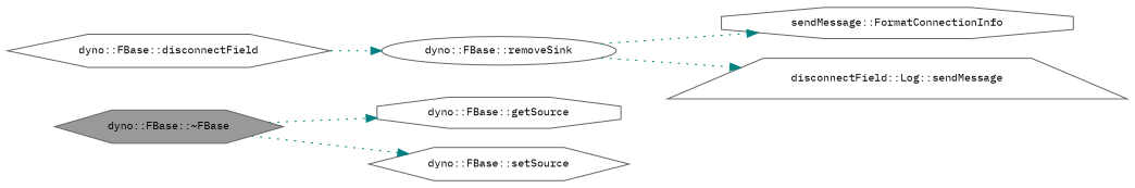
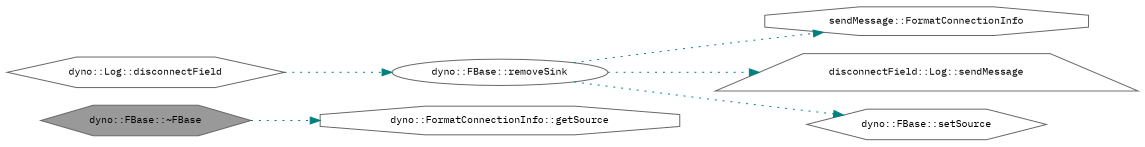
  digraph {
    fontname="IBM Plex Mono"
    rankdir=LR
    node [color=grey40 fillcolor=white fontname="IBM Plex Mono" fontsize=10 shape=hexagon style=filled]
    edge [color=teal fontname="IBM Plex Mono" fontsize=10 labelfontname=Helvetica labelfontsize=10 style=dotted]
    n1 [color=gray40 fillcolor=grey60 fontcolor=black height=0.2 label="dyno::FBase::~FBase" width=0.4]
-   n2 [height=0.2 label="dyno::FBase::getSource" shape=octagon width=0.4]
-   n3 [height=0.2 label="dyno::FBase::disconnectField" width=0.4]
+   n2 [height=0.2 label="dyno::FormatConnectionInfo::getSource" shape=octagon width=0.4]
+   n3 [height=0.2 label="dyno::Log::disconnectField" width=0.4]
    n4 [height=0.2 label="dyno::FBase::removeSink" shape=ellipse width=0.4]
    n5 [height=0.2 label="sendMessage::FormatConnectionInfo" shape=octagon width=0.4]
    n6 [height=0.2 label="disconnectField::Log::sendMessage" shape=trapezium width=0.4]
    n7 [height=0.2 label="dyno::FBase::setSource" width=0.4]
    n1 -> n2
    n3 -> n4
    n4 -> n5
    n4 -> n6
-   n1 -> n7
+   n4 -> n7
  }
